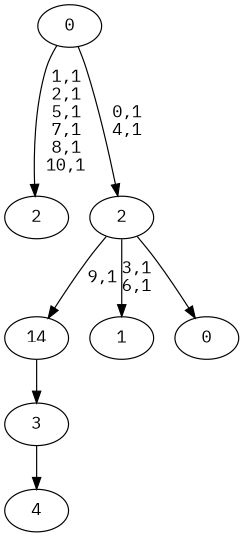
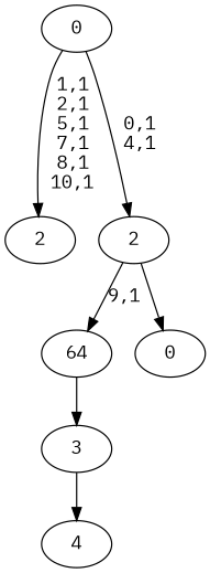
  digraph {
    fontname="IBM Plex Mono"
    node [fontname="IBM Plex Mono"]
    edge [fontname="IBM Plex Mono"]
    n1 [label=4]
    n2 [label=3]
-   14
+   14 [label=64]
    n4 [label=2]
-   n5 [label=1]
    n6 [label=0]
    2
    0
    n2 -> n1
    14 -> n2
    2 -> 14 [label="9,1"]
-   2 -> n5 [label="3,1\n6,1"]
    2 -> n6
    0 -> n4 [label="1,1\n2,1\n5,1\n7,1\n8,1\n10,1"]
    0 -> 2 [label="0,1\n4,1"]
  }
